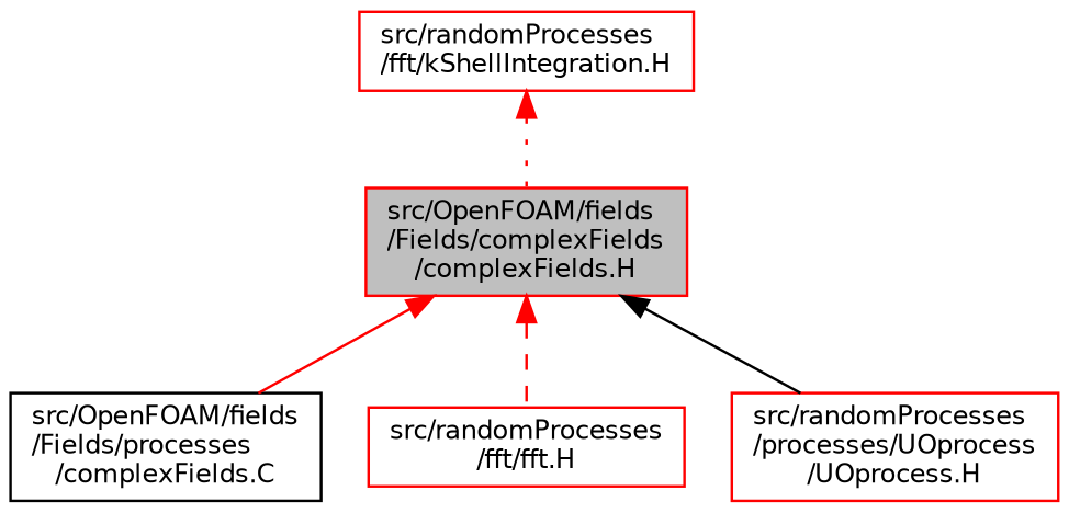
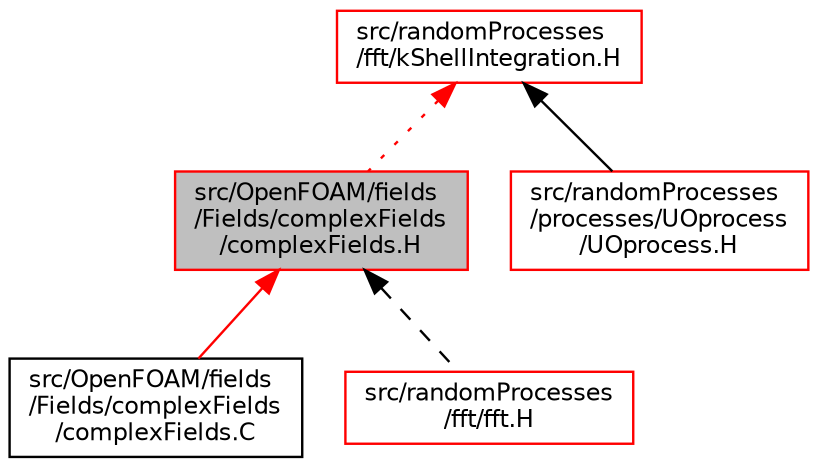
  digraph {
    node [color=red fontname=Helvetica fontsize=10 shape=record]
    edge [color=red dir=back fontname=Helvetica fontsize=10 labelfontname=Helvetica labelfontsize=10 style=solid]
    n1 [fillcolor=grey75 fontcolor=black height=0.2 label="src/OpenFOAM/fields\l/Fields/complexFields\l/complexFields.H" style=filled width=0.4]
-   n2 [color=black height=0.2 label="src/OpenFOAM/fields\l/Fields/processes\l/complexFields.C" width=0.4]
+   n2 [color=black height=0.2 label="src/OpenFOAM/fields\l/Fields/complexFields\l/complexFields.C" width=0.4]
    n3 [height=0.2 label="src/randomProcesses\l/fft/fft.H" width=0.4]
    n4 [height=0.2 label="src/randomProcesses\l/processes/UOprocess\l/UOprocess.H" width=0.4]
    n5 [height=0.2 label="src/randomProcesses\l/fft/kShellIntegration.H" width=0.4]
    n1 -> n2
-   n1 -> n3 [style=dashed]
-   n1 -> n4 [color=black]
+   n1 -> n3 [color=black style=dashed]
+   n5 -> n4 [color=black]
    n5 -> n1 [style=dotted]
  }
